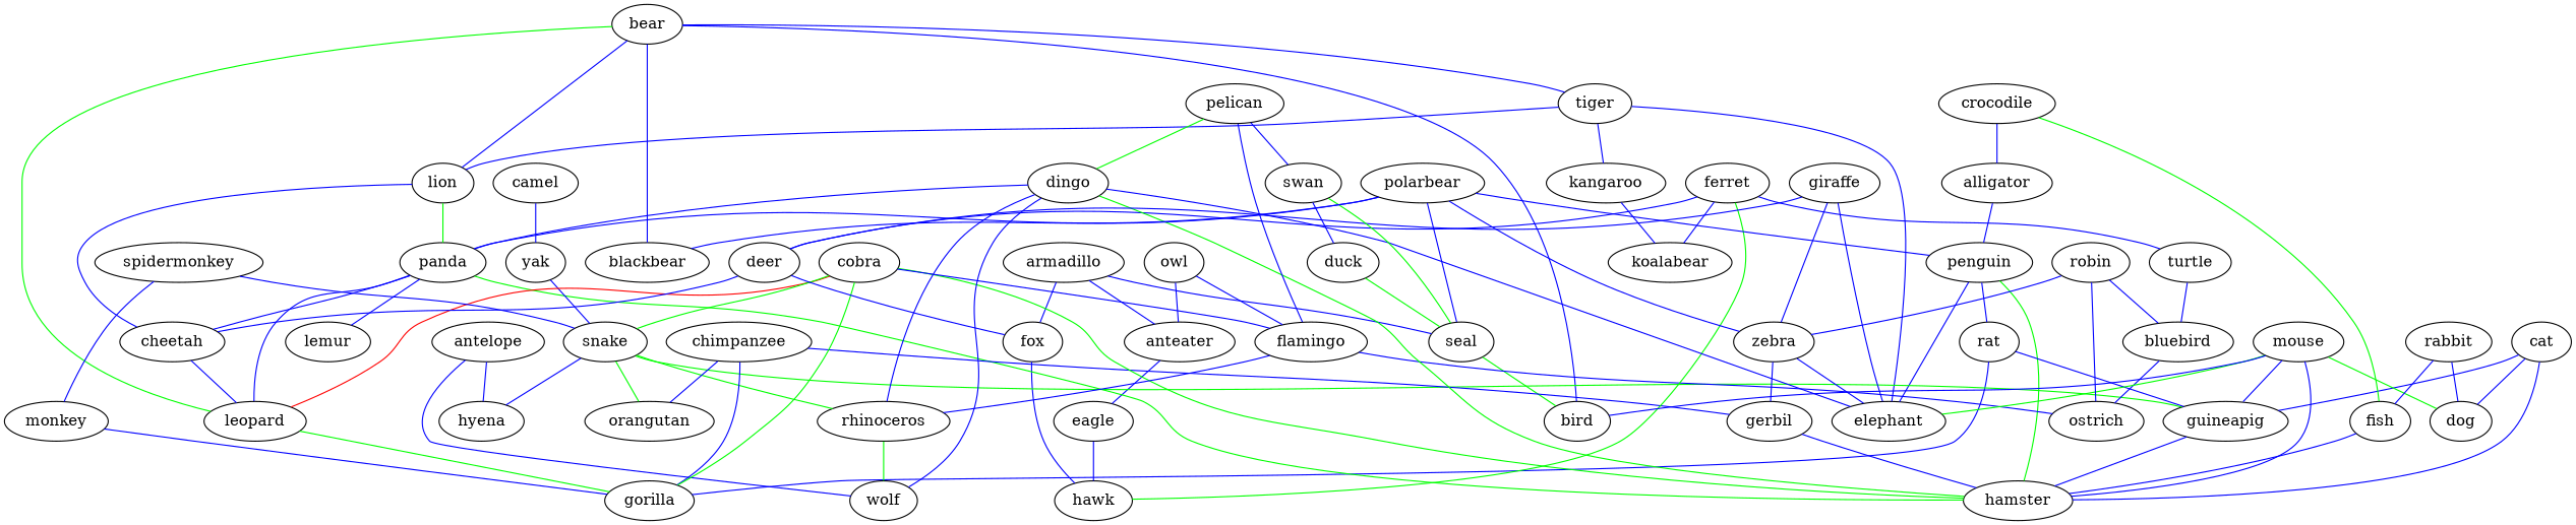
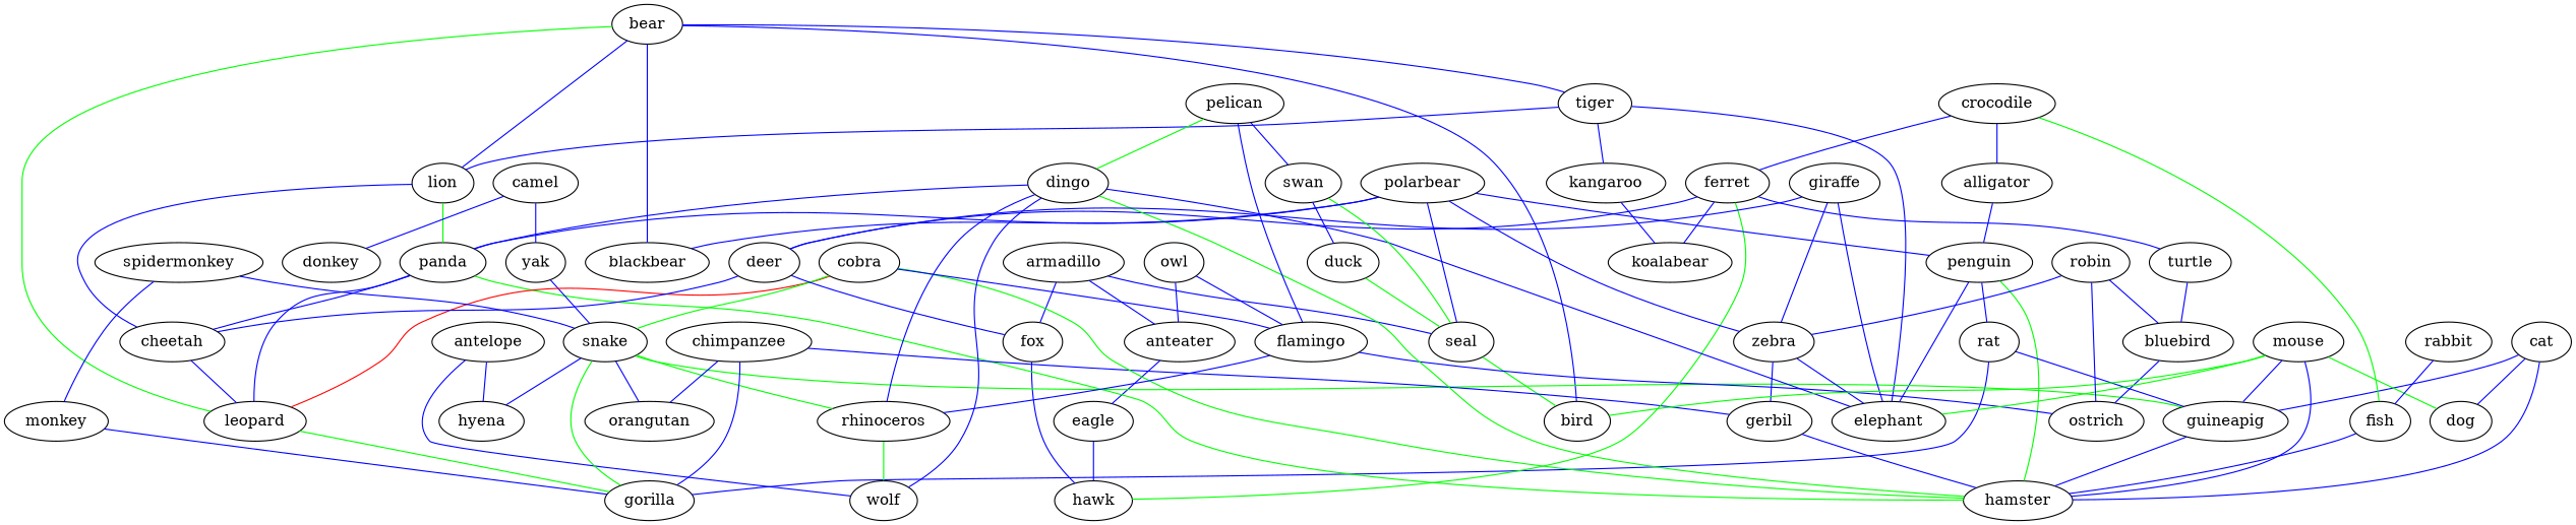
  strict graph {
    edge [color=blue weight=1]
    alligator
    penguin
    hamster
    elephant
    rat
    guineapig
    gorilla
    anteater
    eagle
    hawk
    antelope
    hyena
    wolf
    armadillo
    fox
    seal
    bird
    bear
    blackbear
    lion
    tiger
    leopard
    cheetah
    panda
    kangaroo
-   lemur
    snake
    orangutan
    rhinoceros
    koalabear
    bluebird
    ostrich
    camel
+   donkey
    yak
    cat
    dog
    chimpanzee
    gerbil
    cobra
    flamingo
    crocodile
    ferret
    fish
    deer
    turtle
    dingo
    giraffe
    zebra
    monkey
    mouse
    owl
    pelican
    swan
    duck
    polarbear
    rabbit
    robin
    spidermonkey
    alligator -- penguin
    penguin -- hamster [color=green]
    penguin -- elephant
    penguin -- rat
    rat -- guineapig
    rat -- gorilla
    guineapig -- hamster
    anteater -- eagle
    eagle -- hawk
    antelope -- hyena
    antelope -- wolf
    armadillo -- anteater
    armadillo -- fox
    armadillo -- seal
    fox -- hawk
    seal -- bird [color=green]
    bear -- bird
    bear -- blackbear
    bear -- lion
    bear -- tiger
    bear -- leopard [color=green]
    lion -- cheetah
    lion -- panda [color=green]
    tiger -- elephant
    tiger -- lion
    tiger -- kangaroo
    leopard -- gorilla [color=green]
    cheetah -- leopard
    panda -- hamster [color=green]
    panda -- leopard
    panda -- cheetah
-   panda -- lemur
    kangaroo -- koalabear
    snake -- guineapig [color=green]
    snake -- hyena
-   snake -- orangutan [color=green]
+   snake -- orangutan
    snake -- rhinoceros [color=green]
    rhinoceros -- wolf [color=green]
    bluebird -- ostrich
+   camel -- donkey
    camel -- yak
    yak -- snake
    cat -- hamster
    cat -- guineapig
    cat -- dog
    chimpanzee -- gorilla
    chimpanzee -- orangutan
    chimpanzee -- gerbil
    gerbil -- hamster
    cobra -- hamster [color=green]
-   cobra -- gorilla [color=green]
+   snake -- gorilla [color=green]
    cobra -- leopard [color=red]
    cobra -- snake [color=green]
    cobra -- flamingo
    flamingo -- rhinoceros
    flamingo -- ostrich
    crocodile -- alligator
+   crocodile -- ferret
    crocodile -- fish [color=green]
    ferret -- hawk [color=green]
    ferret -- koalabear
    ferret -- deer
    ferret -- turtle
    fish -- hamster
    deer -- fox
    deer -- cheetah
    turtle -- bluebird
    dingo -- hamster [color=green]
    dingo -- elephant
    dingo -- wolf
    dingo -- panda
    dingo -- rhinoceros
    giraffe -- elephant
    giraffe -- deer
    giraffe -- zebra
    zebra -- elephant
    zebra -- gerbil
    monkey -- gorilla
    mouse -- hamster
    mouse -- elephant [color=green]
    mouse -- guineapig
-   mouse -- bird
+   mouse -- bird [color=green]
    mouse -- dog [color=green]
    owl -- anteater
    owl -- flamingo
    pelican -- flamingo
    pelican -- dingo [color=green]
    pelican -- swan
    swan -- seal [color=green]
    swan -- duck
    duck -- seal [color=green]
    polarbear -- penguin
    polarbear -- seal
    polarbear -- blackbear
    polarbear -- panda
    polarbear -- zebra
-   rabbit -- dog
    rabbit -- fish
    robin -- bluebird
    robin -- ostrich
    robin -- zebra
    spidermonkey -- snake
    spidermonkey -- monkey
  }
